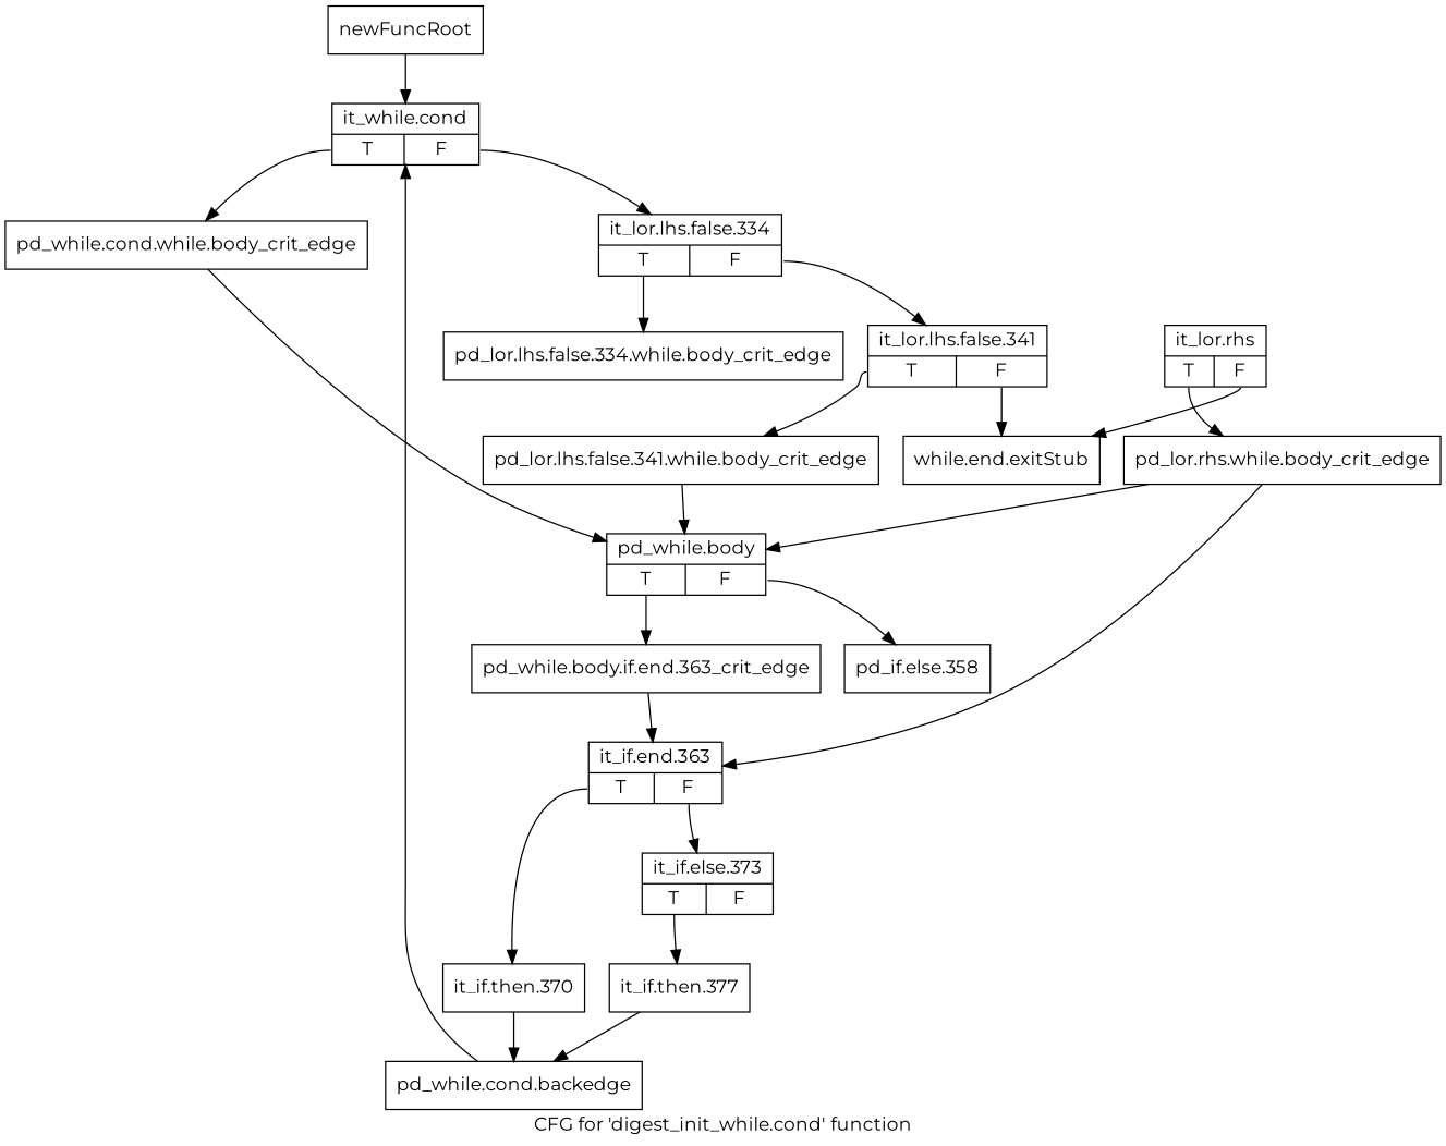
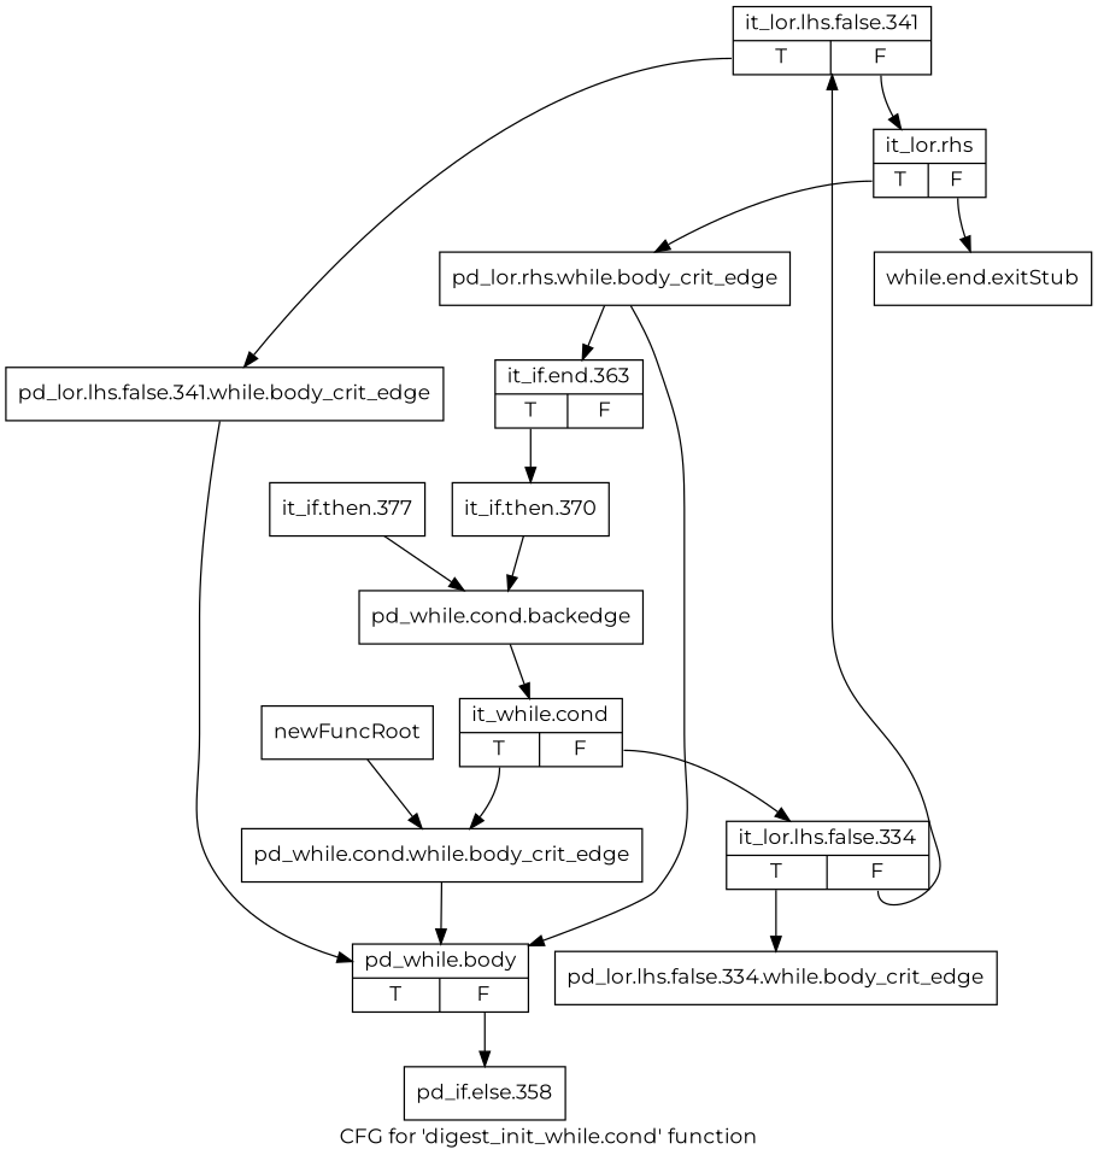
  digraph {
    fontname=Montserrat
    label="CFG for 'digest_init_while.cond' function"
    node [fontname=Montserrat shape=record]
    edge [fontname=Montserrat]
    n1 [label="{newFuncRoot}"]
    n2 [label="{it_while.cond|{<s0>T|<s1>F}}"]
    n3 [label="{pd_while.cond.while.body_crit_edge}"]
    n4 [label="{it_lor.lhs.false.334|{<s0>T|<s1>F}}"]
    n5 [label="{pd_while.body|{<s0>T|<s1>F}}"]
    n6 [label="{pd_lor.lhs.false.334.while.body_crit_edge}"]
    n7 [label="{it_lor.lhs.false.341|{<s0>T|<s1>F}}"]
    n8 [label="{while.end.exitStub}"]
-   n9 [label="{pd_while.body.if.end.363_crit_edge}"]
    n10 [label="{pd_if.else.358}"]
    n11 [label="{pd_lor.lhs.false.341.while.body_crit_edge}"]
    n12 [label="{it_lor.rhs|{<s0>T|<s1>F}}"]
    n13 [label="{pd_lor.rhs.while.body_crit_edge}"]
    n14 [label="{it_if.end.363|{<s0>T|<s1>F}}"]
    n15 [label="{it_if.then.370}"]
-   n16 [label="{it_if.else.373|{<s0>T|<s1>F}}"]
    n17 [label="{pd_while.cond.backedge}"]
    n18 [label="{it_if.then.377}"]
-   n1 -> n2
+   n1 -> n3
    n2 -> n3 [tailport=s0]
    n2 -> n4 [tailport=s1]
    n3 -> n5
    n4 -> n6 [tailport=s0]
    n4 -> n7 [tailport=s1]
-   n5 -> n9 [tailport=s0]
    n5 -> n10 [tailport=s1]
    n7 -> n11 [tailport=s0]
-   n7 -> n8 [tailport=s1]
-   n9 -> n14
+   n7 -> n12 [tailport=s1]
    n11 -> n5
    n12 -> n8 [tailport=s1]
    n12 -> n13 [tailport=s0]
    n13 -> n5
    n13 -> n14
    n14 -> n15 [tailport=s0]
-   n14 -> n16 [tailport=s1]
    n15 -> n17
-   n16 -> n18 [tailport=s0]
    n17 -> n2
    n18 -> n17
  }
